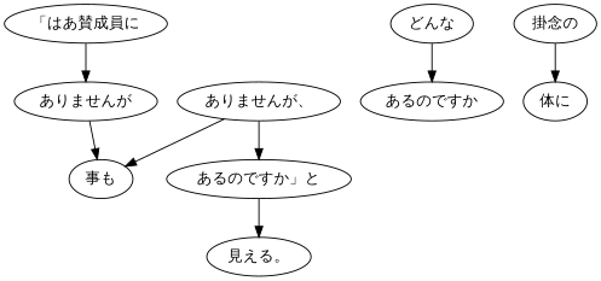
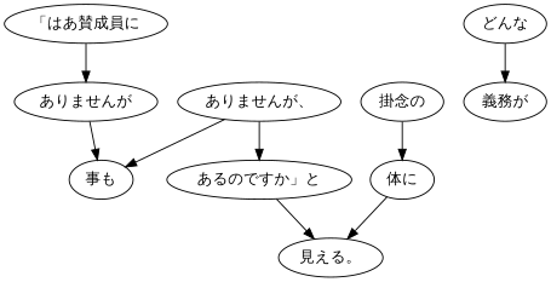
  digraph {
    n1 [label="「はあ賛成員に"]
    n2 [label="ありませんが"]
    n3 [label="事も"]
    n4 [label="ありませんが、"]
    n5 [label="あるのですか」と"]
    n6 [label="見える。"]
    n7 [label="どんな"]
-   n8 [label="あるのですか"]
+   n8 [label="義務が"]
    n9 [label="掛念の"]
    n10 [label="体に"]
    n1 -> n2
    n2 -> n3
    n4 -> n3
    n4 -> n5
    n5 -> n6
    n7 -> n8
    n9 -> n10
+   n10 -> n6
  }
